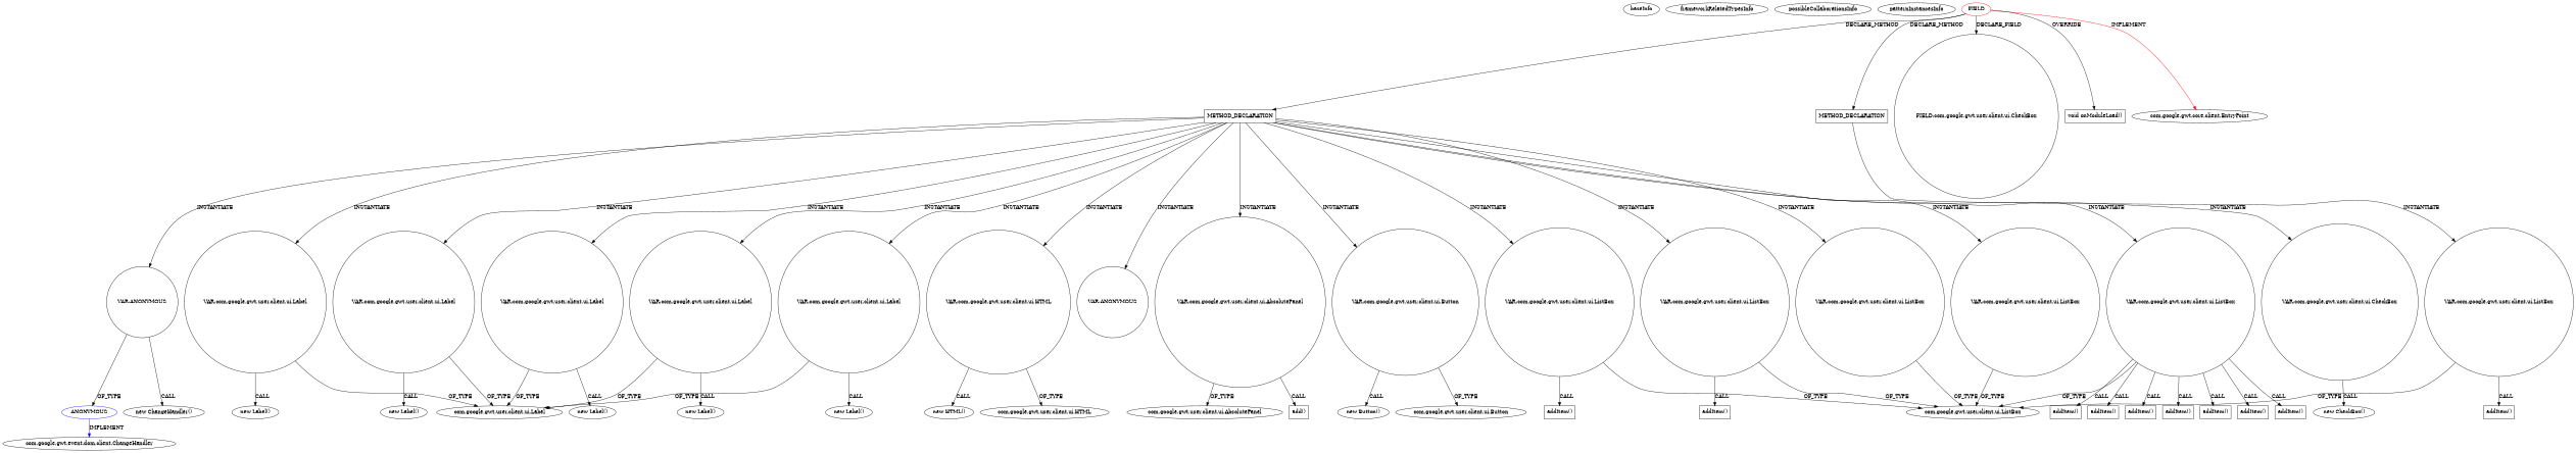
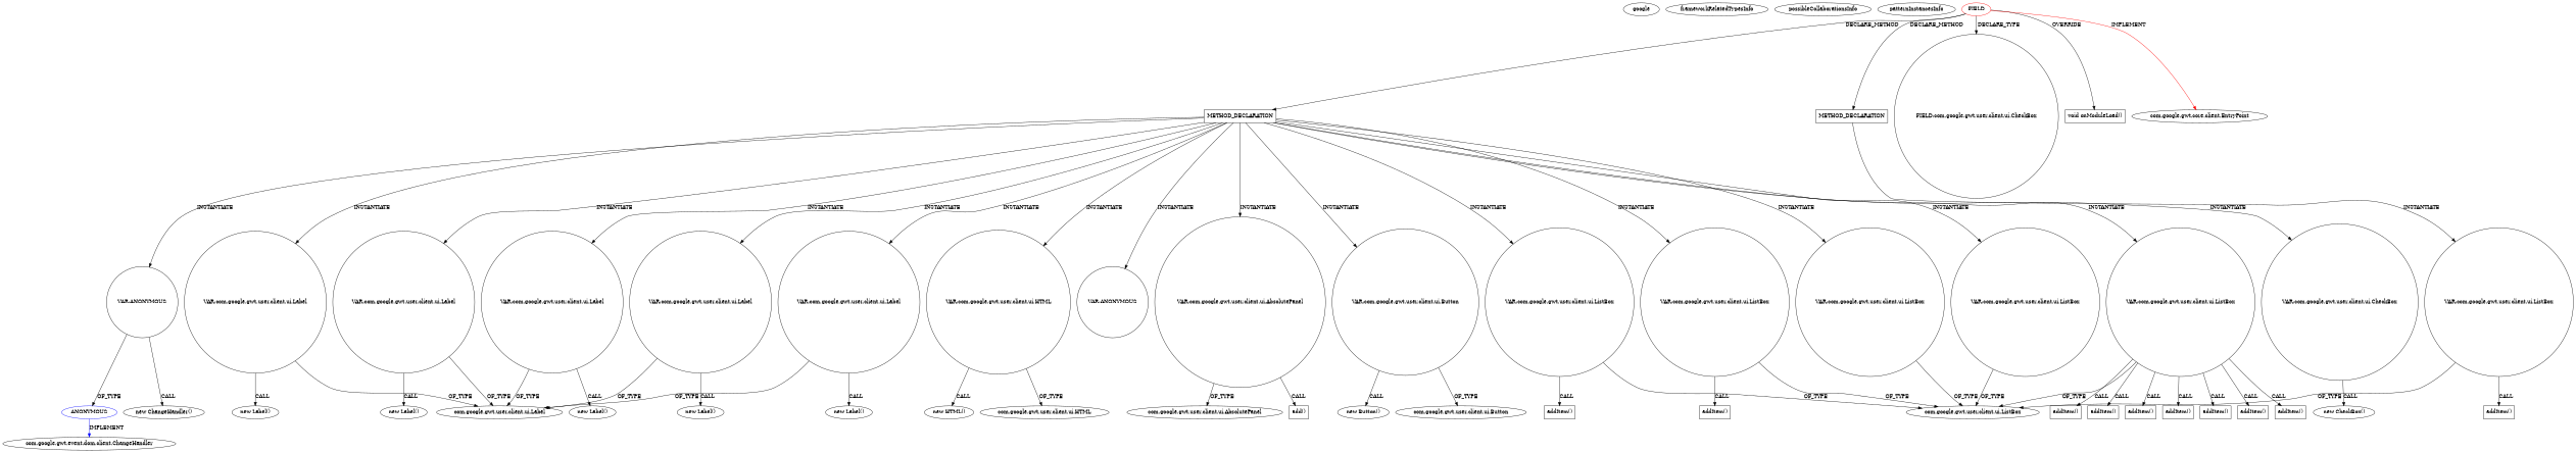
  digraph {
    node [isFrameworkType=false vertexType=VARIABLE_EXPRESION]
-   baseInfo [category=pattern graphId=949 isAnonymous=false possibleRelation=true isFrameworkType="" vertexType=""]
+   baseInfo [category=pattern graphId=949 isAnonymous=false possibleRelation=true label=google isFrameworkType="" vertexType=""]
    frameworkRelatedTypesInfo [0="com.google.gwt.core.client.EntryPoint" isFrameworkType="" vertexType=""]
    possibleCollaborationsInfo [0="949~INSTANTIATION-CLIENT_METHOD_DECLARATION-~com.google.gwt.core.client.EntryPoint ~com.google.gwt.event.dom.client.ChangeHandler ~false~true" isFrameworkType="" vertexType=""]
    patternInstancesInfo [0="spydon-esiade~/spydon-esiade/esiade-master/src/net/esiade/client/Esiade.java~Esiade~4504" 1="DeannaSurma-Census~/DeannaSurma-Census/Census-master/src/com/cs4302/census/client/Census.java~Census~109" isFrameworkType="" vertexType=""]
    n5 [label="new CheckBox()" vertexType=CONSTRUCTOR_CALL]
    n6 [label="VAR:com.google.gwt.user.client.ui.CheckBox" shape=circle]
    n7 [label=METHOD_DECLARATION shape=box vertexType=CLIENT_METHOD_DECLARATION]
    n8 [label="VAR:ANONYMOUS" shape=circle]
    n9 [label="VAR:com.google.gwt.user.client.ui.Label" shape=circle]
    n10 [label="VAR:com.google.gwt.user.client.ui.Label" shape=circle]
    n11 [label="VAR:com.google.gwt.user.client.ui.Label" shape=circle]
    n12 [label="VAR:com.google.gwt.user.client.ui.Label" shape=circle]
    n13 [label="VAR:com.google.gwt.user.client.ui.Label" shape=circle]
    n14 [label="VAR:com.google.gwt.user.client.ui.HTML" shape=circle]
    n15 [label="VAR:ANONYMOUS" shape=circle]
    n16 [label="VAR:com.google.gwt.user.client.ui.AbsolutePanel" shape=circle]
    n17 [label="VAR:com.google.gwt.user.client.ui.Button" shape=circle]
    n18 [label="VAR:com.google.gwt.user.client.ui.ListBox" shape=circle]
    n19 [label="VAR:com.google.gwt.user.client.ui.ListBox" shape=circle]
    n20 [label="VAR:com.google.gwt.user.client.ui.ListBox" shape=circle]
    n21 [label="VAR:com.google.gwt.user.client.ui.ListBox" shape=circle]
    n22 [label="VAR:com.google.gwt.user.client.ui.ListBox" shape=circle]
    n23 [color=blue label=ANONYMOUS vertexType=REFERENCE_ANONYMOUS_DECLARATION]
    n24 [label="new ChangeHandler()" vertexType=CONSTRUCTOR_CALL]
    n25 [label="com.google.gwt.user.client.ui.Label" vertexType=FRAMEWORK_CLASS_TYPE]
    n26 [label="new Label()" vertexType=CONSTRUCTOR_CALL]
    n27 [label="new Label()" vertexType=CONSTRUCTOR_CALL]
    n28 [label="new Label()" vertexType=CONSTRUCTOR_CALL]
    n29 [label="new Label()" vertexType=CONSTRUCTOR_CALL]
    n30 [label="new Label()" vertexType=CONSTRUCTOR_CALL]
    n31 [label="new HTML()" vertexType=CONSTRUCTOR_CALL]
    n32 [label="com.google.gwt.user.client.ui.HTML" vertexType=FRAMEWORK_CLASS_TYPE]
    n33 [label="com.google.gwt.user.client.ui.AbsolutePanel" vertexType=FRAMEWORK_CLASS_TYPE]
    n34 [label="add()" shape=box vertexType=INSIDE_CALL]
    n35 [label="new Button()" vertexType=CONSTRUCTOR_CALL]
    n36 [label="com.google.gwt.user.client.ui.Button" vertexType=FRAMEWORK_CLASS_TYPE]
    n37 [label="addItem()" shape=box vertexType=INSIDE_CALL]
    n38 [label="com.google.gwt.user.client.ui.ListBox" vertexType=FRAMEWORK_CLASS_TYPE]
    n39 [label="addItem()" shape=box vertexType=INSIDE_CALL]
    n40 [label="addItem()" shape=box vertexType=INSIDE_CALL]
    n41 [label="addItem()" shape=box vertexType=INSIDE_CALL]
    n42 [label="addItem()" shape=box vertexType=INSIDE_CALL]
    n43 [label="addItem()" shape=box vertexType=INSIDE_CALL]
    n44 [label="addItem()" shape=box vertexType=INSIDE_CALL]
    n45 [label="addItem()" shape=box vertexType=INSIDE_CALL]
    n46 [label="addItem()" shape=box vertexType=INSIDE_CALL]
    n47 [color=red label=FIELD vertexType=ROOT_CLIENT_CLASS_DECLARATION]
    n48 [label="FIELD:com.google.gwt.user.client.ui.CheckBox" shape=circle vertexType=FIELD_DECLARATION]
    n49 [label="void onModuleLoad()" shape=box vertexType=OVERRIDING_METHOD_DECLARATION]
    n50 [label="com.google.gwt.core.client.EntryPoint" vertexType=FRAMEWORK_INTERFACE_TYPE]
    n51 [label=METHOD_DECLARATION shape=box vertexType=CLIENT_METHOD_DECLARATION]
    n52 [label="VAR:com.google.gwt.user.client.ui.ListBox" shape=circle]
    n53 [label="com.google.gwt.event.dom.client.ChangeHandler" vertexType=FRAMEWORK_INTERFACE_TYPE]
    n54 [label="addItem()" shape=box vertexType=INSIDE_CALL]
    n6 -> n5 [label=CALL]
    n7 -> n6 [label=INSTANTIATE]
    n7 -> n8 [label=INSTANTIATE]
    n7 -> n9 [label=INSTANTIATE]
    n7 -> n10 [label=INSTANTIATE]
    n7 -> n11 [label=INSTANTIATE]
    n7 -> n12 [label=INSTANTIATE]
    n7 -> n13 [label=INSTANTIATE]
    n7 -> n14 [label=INSTANTIATE]
    n7 -> n15 [label=INSTANTIATE]
    n7 -> n16 [label=INSTANTIATE]
    n7 -> n17 [label=INSTANTIATE]
    n7 -> n18 [label=INSTANTIATE]
    n7 -> n19 [label=INSTANTIATE]
    n7 -> n20 [label=INSTANTIATE]
    n7 -> n21 [label=INSTANTIATE]
    n7 -> n22 [label=INSTANTIATE]
    n8 -> n23 [label=OF_TYPE]
    n8 -> n24 [label=CALL]
    n9 -> n25 [label=OF_TYPE]
    n9 -> n26 [label=CALL]
    n10 -> n25 [label=OF_TYPE]
    n10 -> n27 [label=CALL]
    n11 -> n25 [label=OF_TYPE]
    n11 -> n28 [label=CALL]
    n12 -> n25 [label=OF_TYPE]
    n12 -> n29 [label=CALL]
    n13 -> n25 [label=OF_TYPE]
    n13 -> n30 [label=CALL]
    n14 -> n31 [label=CALL]
    n14 -> n32 [label=OF_TYPE]
    n16 -> n33 [label=OF_TYPE]
    n16 -> n34 [label=CALL]
    n17 -> n35 [label=CALL]
    n17 -> n36 [label=OF_TYPE]
    n18 -> n37 [label=CALL]
    n18 -> n38 [label=OF_TYPE]
    n19 -> n38 [label=OF_TYPE]
    n19 -> n39 [label=CALL]
    n20 -> n38 [label=OF_TYPE]
    n20 -> n40 [label=CALL]
    n20 -> n41 [label=CALL]
    n20 -> n42 [label=CALL]
    n20 -> n43 [label=CALL]
    n20 -> n44 [label=CALL]
    n20 -> n45 [label=CALL]
    n20 -> n46 [label=CALL]
    n21 -> n38 [label=OF_TYPE]
    n22 -> n38 [label=OF_TYPE]
    n23 -> n53 [color=blue label=IMPLEMENT]
    n47 -> n7 [label=DECLARE_METHOD]
-   n47 -> n48 [label=DECLARE_FIELD]
+   n47 -> n48 [label=DECLARE_TYPE]
    n47 -> n49 [label=OVERRIDE]
    n47 -> n50 [color=red label=IMPLEMENT]
    n47 -> n51 [label=DECLARE_METHOD]
    n51 -> n52 [label=INSTANTIATE]
    n52 -> n38 [label=OF_TYPE]
    n52 -> n54 [label=CALL]
  }
